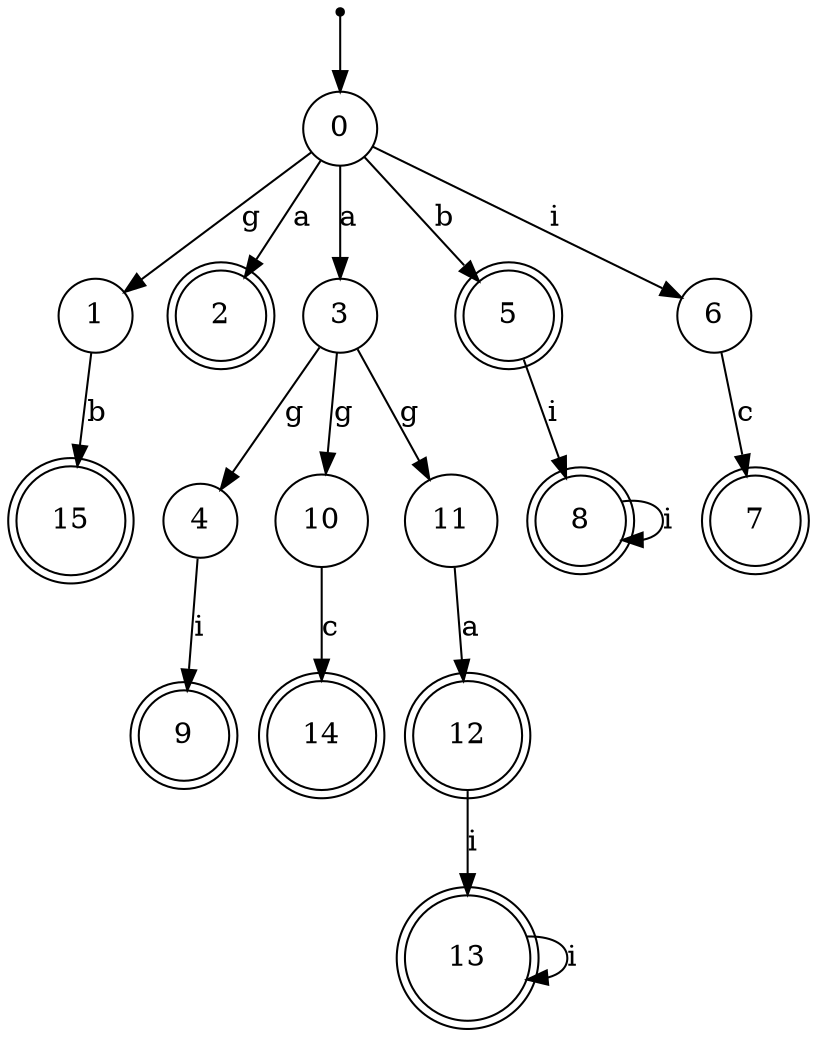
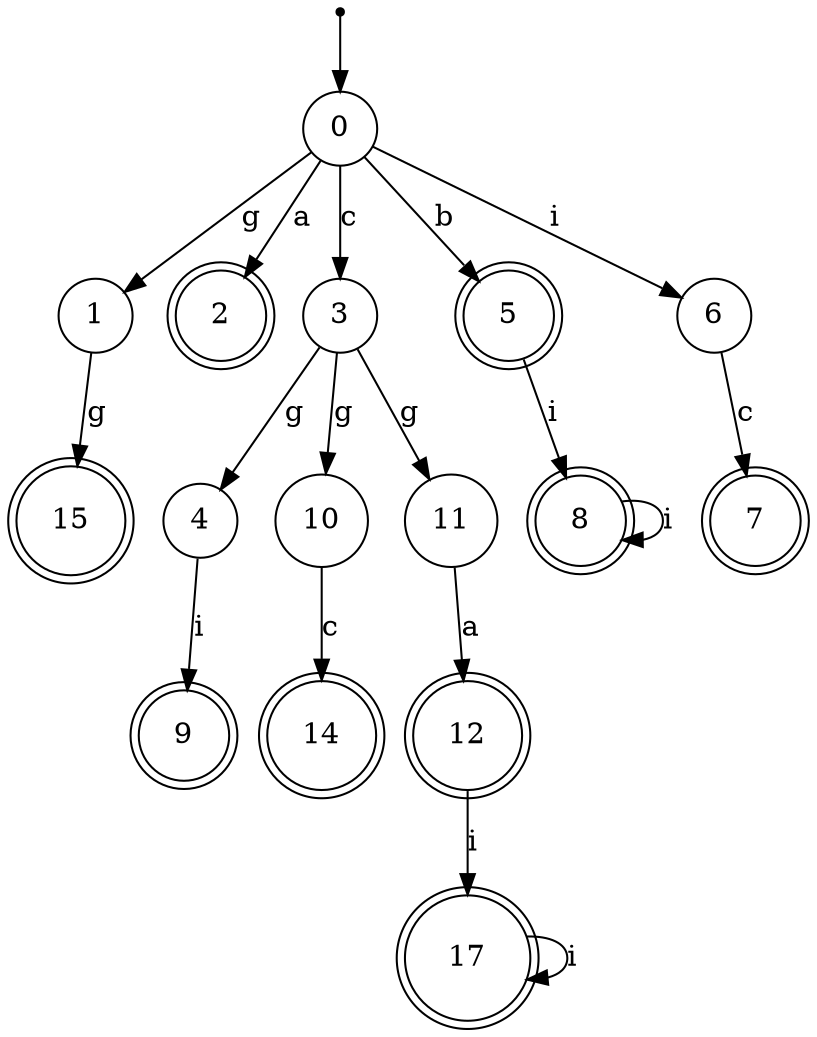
  digraph {
    rankdir=TB
    node [shape=doublecircle]
    dummy0 [shape=point]
    0 [shape=circle]
    1 [shape=circle]
    2
    3 [shape=circle]
    5
    6 [shape=circle]
    15
    4 [shape=circle]
    10 [shape=circle]
    11 [shape=circle]
    9
    8
    7
    14
    12
-   13
+   13 [label=17]
    dummy0 -> 0
    0 -> 1 [label=g]
    0 -> 2 [label=a]
-   0 -> 3 [label=a]
+   0 -> 3 [label=c]
    0 -> 5 [label=b]
    0 -> 6 [label=i]
-   1 -> 15 [label=b]
+   1 -> 15 [label=g]
    3 -> 4 [label=g]
    3 -> 10 [label=g]
    3 -> 11 [label=g]
    5 -> 8 [label=i]
    6 -> 7 [label=c]
    4 -> 9 [label=i]
    10 -> 14 [label=c]
    11 -> 12 [label=a]
    8 -> 8 [label=i]
    12 -> 13 [label=i]
    13 -> 13 [label=i]
  }
